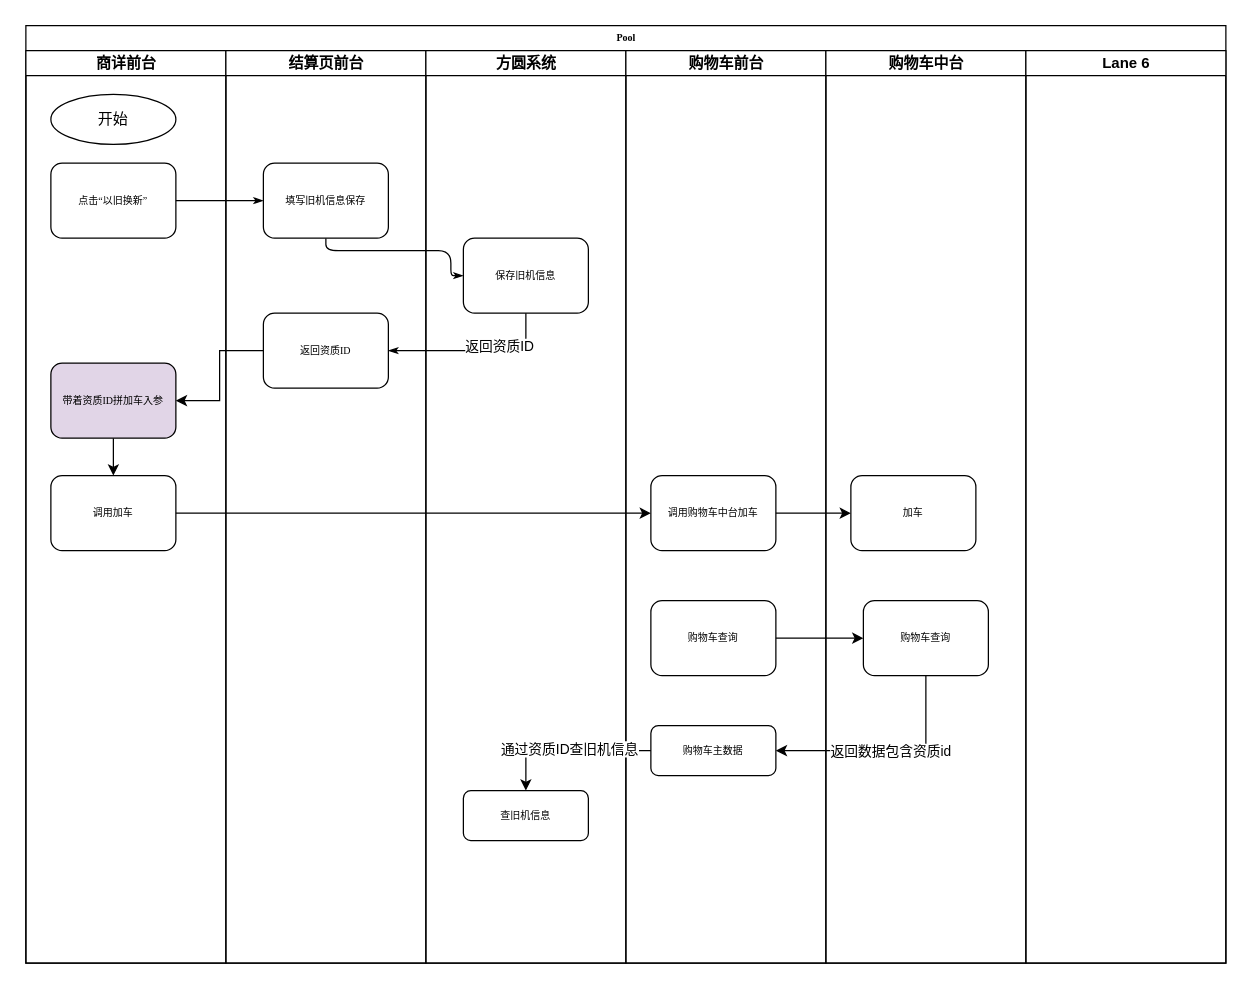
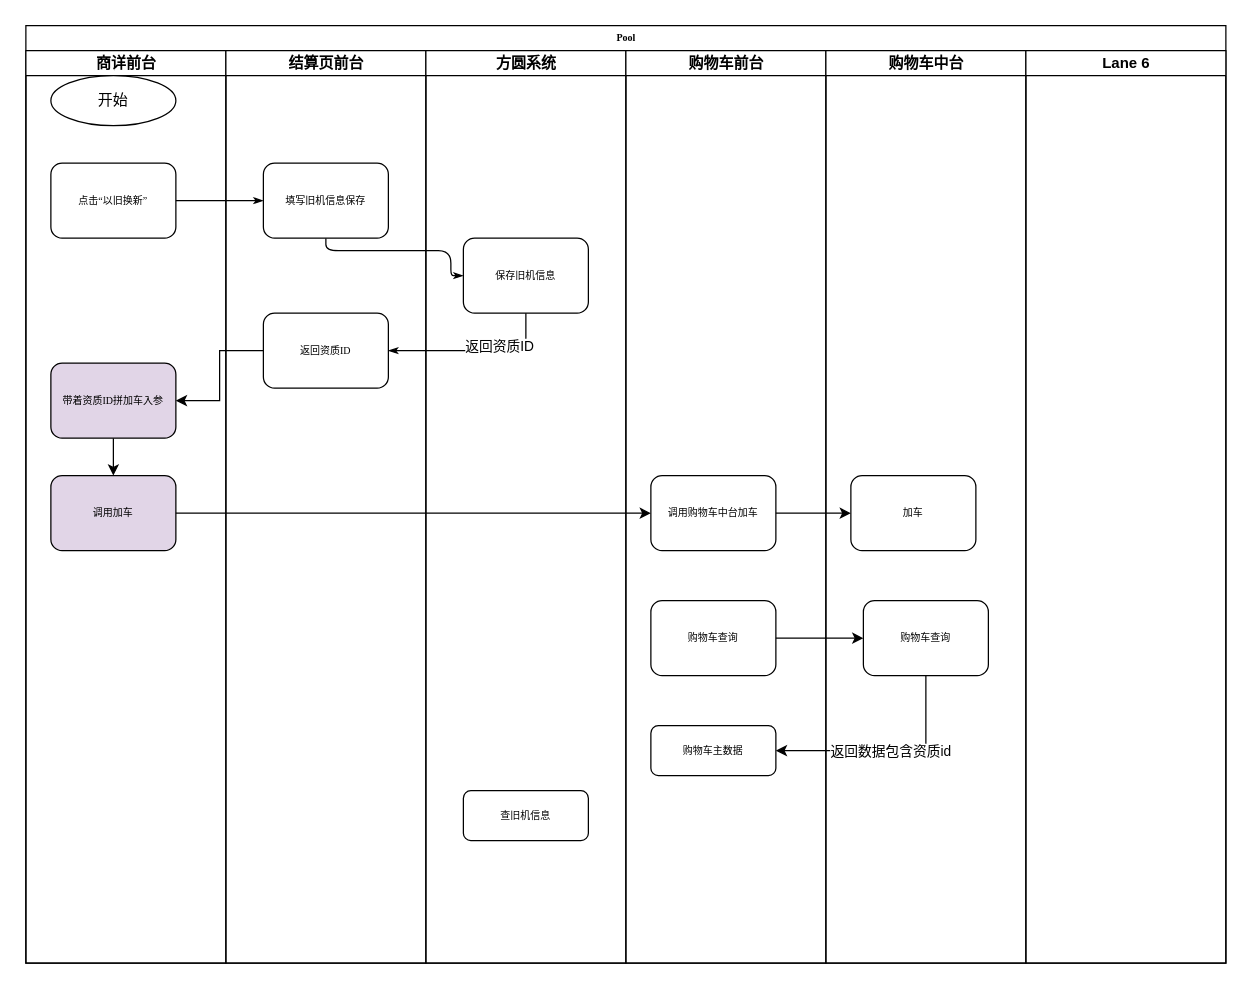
  <mxCell id="0" />
  <mxCell id="1" parent="0" />
  <mxCell id="2" value="Pool" style="swimlane;html=1;childLayout=stackLayout;startSize=20;rounded=0;shadow=0;labelBackgroundColor=none;strokeWidth=1;fontFamily=Verdana;fontSize=8;align=center;" parent="1" vertex="1"><mxGeometry x="20" y="20" width="960" height="750" as="geometry" /></mxCell>
  <mxCell id="3" value="商详前台" style="swimlane;html=1;startSize=20;" parent="2" vertex="1"><mxGeometry y="20" width="160" height="730" as="geometry" /></mxCell>
  <mxCell id="4" value="点击“以旧换新”" style="rounded=1;whiteSpace=wrap;html=1;shadow=0;labelBackgroundColor=none;strokeWidth=1;fontFamily=Verdana;fontSize=8;align=center;" parent="3" vertex="1"><mxGeometry x="20" y="90" width="100" height="60" as="geometry" /></mxCell>
- <mxCell id="5" value="调用加车" style="rounded=1;whiteSpace=wrap;html=1;shadow=0;labelBackgroundColor=none;strokeWidth=1;fontFamily=Verdana;fontSize=8;align=center;" parent="3" vertex="1"><mxGeometry x="20" y="340" width="100" height="60" as="geometry" /></mxCell>
- <mxCell id="6" value="开始" style="ellipse;whiteSpace=wrap;html=1;" vertex="1" parent="3"><mxGeometry x="20" y="35" width="100" height="40" as="geometry" /></mxCell>
+ <mxCell id="5" value="调用加车" style="rounded=1;whiteSpace=wrap;html=1;shadow=0;labelBackgroundColor=none;strokeWidth=1;fontFamily=Verdana;fontSize=8;align=center;fillColor=#e1d5e7;" parent="3" vertex="1"><mxGeometry x="20" y="340" width="100" height="60" as="geometry" /></mxCell>
+ <mxCell id="6" value="开始" style="ellipse;whiteSpace=wrap;html=1;" vertex="1" parent="3"><mxGeometry x="20" y="20" width="100" height="40" as="geometry" /></mxCell>
  <mxCell id="7" style="edgeStyle=orthogonalEdgeStyle;rounded=0;orthogonalLoop=1;jettySize=auto;html=1;entryX=0.5;entryY=0;entryDx=0;entryDy=0;exitX=0.5;exitY=1;exitDx=0;exitDy=0;" edge="1" parent="3" source="8" target="5"><mxGeometry relative="1" as="geometry"><mxPoint x="70" y="342" as="sourcePoint" /></mxGeometry></mxCell>
  <mxCell id="8" value="带着资质ID拼加车入参" style="rounded=1;whiteSpace=wrap;html=1;shadow=0;labelBackgroundColor=none;strokeWidth=1;fontFamily=Verdana;fontSize=8;align=center;fillColor=#e1d5e7;" vertex="1" parent="3"><mxGeometry x="20" y="250" width="100" height="60" as="geometry" /></mxCell>
  <mxCell id="9" style="edgeStyle=orthogonalEdgeStyle;rounded=1;html=1;labelBackgroundColor=none;startArrow=none;startFill=0;startSize=5;endArrow=classicThin;endFill=1;endSize=5;jettySize=auto;orthogonalLoop=1;strokeWidth=1;fontFamily=Verdana;fontSize=8" parent="2" source="4" target="12" edge="1"><mxGeometry relative="1" as="geometry" /></mxCell>
  <mxCell id="10" style="edgeStyle=orthogonalEdgeStyle;rounded=1;html=1;labelBackgroundColor=none;startArrow=none;startFill=0;startSize=5;endArrow=classicThin;endFill=1;endSize=5;jettySize=auto;orthogonalLoop=1;strokeWidth=1;fontFamily=Verdana;fontSize=8;entryX=0;entryY=0.5;entryDx=0;entryDy=0;" parent="2" source="12" target="15" edge="1"><mxGeometry relative="1" as="geometry"><Array as="points"><mxPoint x="240" y="180" /><mxPoint x="340" y="180" /><mxPoint x="340" y="200" /></Array></mxGeometry></mxCell>
  <mxCell id="11" value="结算页前台" style="swimlane;html=1;startSize=20;" parent="2" vertex="1"><mxGeometry x="160" y="20" width="160" height="730" as="geometry" /></mxCell>
  <mxCell id="12" value="填写旧机信息保存" style="rounded=1;whiteSpace=wrap;html=1;shadow=0;labelBackgroundColor=none;strokeWidth=1;fontFamily=Verdana;fontSize=8;align=center;" parent="11" vertex="1"><mxGeometry x="30" y="90" width="100" height="60" as="geometry" /></mxCell>
  <mxCell id="13" value="返回资质ID" style="rounded=1;whiteSpace=wrap;html=1;shadow=0;labelBackgroundColor=none;strokeWidth=1;fontFamily=Verdana;fontSize=8;align=center;" parent="11" vertex="1"><mxGeometry x="30" y="210" width="100" height="60" as="geometry" /></mxCell>
  <mxCell id="14" value="方圆系统" style="swimlane;html=1;startSize=20;" parent="2" vertex="1"><mxGeometry x="320" y="20" width="160" height="730" as="geometry" /></mxCell>
  <mxCell id="15" value="保存旧机信息" style="rounded=1;whiteSpace=wrap;html=1;shadow=0;labelBackgroundColor=none;strokeWidth=1;fontFamily=Verdana;fontSize=8;align=center;" parent="14" vertex="1"><mxGeometry x="30" y="150" width="100" height="60" as="geometry" /></mxCell>
  <mxCell id="16" value="查旧机信息" style="rounded=1;whiteSpace=wrap;html=1;shadow=0;labelBackgroundColor=none;strokeWidth=1;fontFamily=Verdana;fontSize=8;align=center;" vertex="1" parent="14"><mxGeometry x="30" y="592" width="100" height="40" as="geometry" /></mxCell>
  <mxCell id="17" value="购物车前台" style="swimlane;html=1;startSize=20;" parent="2" vertex="1"><mxGeometry x="480" y="20" width="160" height="730" as="geometry" /></mxCell>
  <mxCell id="18" value="调用购物车中台加车" style="rounded=1;whiteSpace=wrap;html=1;shadow=0;labelBackgroundColor=none;strokeWidth=1;fontFamily=Verdana;fontSize=8;align=center;" parent="17" vertex="1"><mxGeometry x="20" y="340" width="100" height="60" as="geometry" /></mxCell>
  <mxCell id="19" value="购物车查询" style="rounded=1;whiteSpace=wrap;html=1;shadow=0;labelBackgroundColor=none;strokeWidth=1;fontFamily=Verdana;fontSize=8;align=center;" vertex="1" parent="17"><mxGeometry x="20" y="440" width="100" height="60" as="geometry" /></mxCell>
  <mxCell id="20" value="购物车主数据" style="rounded=1;whiteSpace=wrap;html=1;shadow=0;labelBackgroundColor=none;strokeWidth=1;fontFamily=Verdana;fontSize=8;align=center;" vertex="1" parent="17"><mxGeometry x="20" y="540" width="100" height="40" as="geometry" /></mxCell>
  <mxCell id="21" value="购物车中台" style="swimlane;html=1;startSize=20;" parent="2" vertex="1"><mxGeometry x="640" y="20" width="160" height="730" as="geometry" /></mxCell>
  <mxCell id="22" value="加车" style="rounded=1;whiteSpace=wrap;html=1;shadow=0;labelBackgroundColor=none;strokeWidth=1;fontFamily=Verdana;fontSize=8;align=center;" parent="21" vertex="1"><mxGeometry x="20" y="340" width="100" height="60" as="geometry" /></mxCell>
  <mxCell id="23" value="购物车查询" style="rounded=1;whiteSpace=wrap;html=1;shadow=0;labelBackgroundColor=none;strokeWidth=1;fontFamily=Verdana;fontSize=8;align=center;" parent="21" vertex="1"><mxGeometry x="30" y="440" width="100" height="60" as="geometry" /></mxCell>
  <mxCell id="24" style="edgeStyle=orthogonalEdgeStyle;rounded=0;orthogonalLoop=1;jettySize=auto;html=1;entryX=0;entryY=0.5;entryDx=0;entryDy=0;" edge="1" parent="2" source="19" target="23"><mxGeometry relative="1" as="geometry" /></mxCell>
  <mxCell id="25" value="Lane 6" style="swimlane;html=1;startSize=20;" parent="2" vertex="1"><mxGeometry x="800" y="20" width="160" height="730" as="geometry" /></mxCell>
  <mxCell id="26" style="edgeStyle=orthogonalEdgeStyle;rounded=1;html=1;labelBackgroundColor=none;startArrow=none;startFill=0;startSize=5;endArrow=classicThin;endFill=1;endSize=5;jettySize=auto;orthogonalLoop=1;strokeWidth=1;fontFamily=Verdana;fontSize=8;entryX=1;entryY=0.5;entryDx=0;entryDy=0;exitX=0.5;exitY=1;exitDx=0;exitDy=0;" parent="2" source="15" target="13" edge="1"><mxGeometry relative="1" as="geometry"><mxPoint x="400" y="290" as="targetPoint" /></mxGeometry></mxCell>
  <mxCell id="27" value="返回资质ID" style="edgeLabel;html=1;align=center;verticalAlign=middle;resizable=0;points=[];" vertex="1" connectable="0" parent="26"><mxGeometry x="-0.251" y="-4" relative="1" as="geometry"><mxPoint as="offset" /></mxGeometry></mxCell>
  <mxCell id="28" style="edgeStyle=orthogonalEdgeStyle;rounded=0;orthogonalLoop=1;jettySize=auto;html=1;" edge="1" parent="2" source="13" target="8"><mxGeometry relative="1" as="geometry" /></mxCell>
  <mxCell id="29" style="edgeStyle=orthogonalEdgeStyle;rounded=0;orthogonalLoop=1;jettySize=auto;html=1;entryX=0;entryY=0.5;entryDx=0;entryDy=0;" edge="1" parent="2" source="5" target="18"><mxGeometry relative="1" as="geometry" /></mxCell>
  <mxCell id="30" style="edgeStyle=orthogonalEdgeStyle;rounded=0;orthogonalLoop=1;jettySize=auto;html=1;" edge="1" parent="2" source="18" target="22"><mxGeometry relative="1" as="geometry"><mxPoint x="690" y="370" as="targetPoint" /></mxGeometry></mxCell>
  <mxCell id="31" style="edgeStyle=orthogonalEdgeStyle;rounded=0;orthogonalLoop=1;jettySize=auto;html=1;entryX=1;entryY=0.5;entryDx=0;entryDy=0;" edge="1" parent="2" source="23" target="20"><mxGeometry relative="1" as="geometry"><Array as="points"><mxPoint x="720" y="580" /></Array></mxGeometry></mxCell>
  <mxCell id="32" value="返回数据包含资质id" style="edgeLabel;html=1;align=center;verticalAlign=middle;resizable=0;points=[];" vertex="1" connectable="0" parent="31"><mxGeometry x="-0.015" relative="1" as="geometry"><mxPoint as="offset" /></mxGeometry></mxCell>
- <mxCell id="33" style="edgeStyle=orthogonalEdgeStyle;rounded=0;orthogonalLoop=1;jettySize=auto;html=1;entryX=0.5;entryY=0;entryDx=0;entryDy=0;" edge="1" parent="2" source="20" target="16"><mxGeometry relative="1" as="geometry" /></mxCell>
- <mxCell id="34" value="通过资质ID查旧机信息" style="edgeLabel;html=1;align=center;verticalAlign=middle;resizable=0;points=[];" vertex="1" connectable="0" parent="33"><mxGeometry x="-0.005" y="-2" relative="1" as="geometry"><mxPoint as="offset" /></mxGeometry></mxCell>
